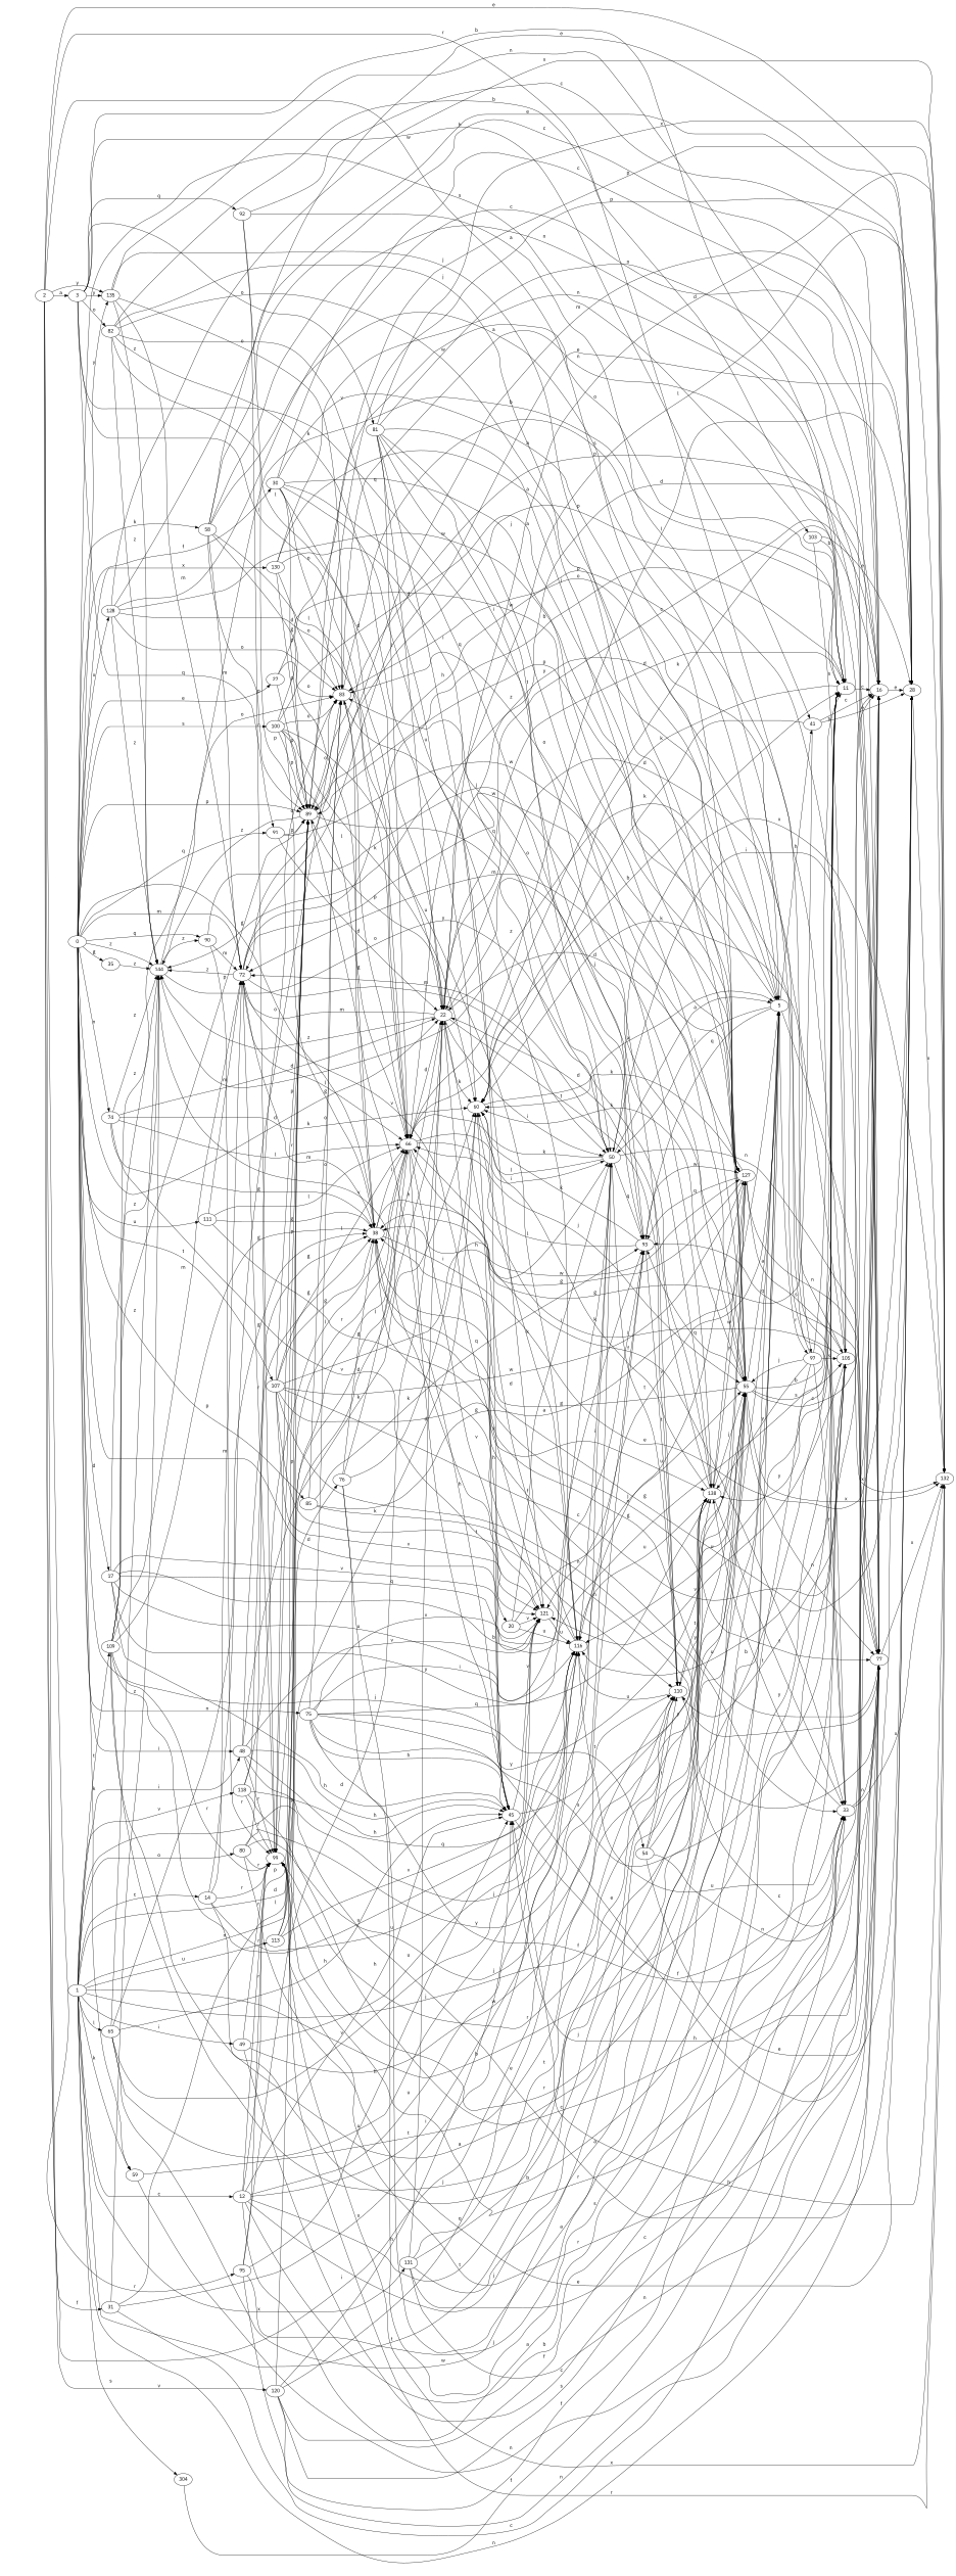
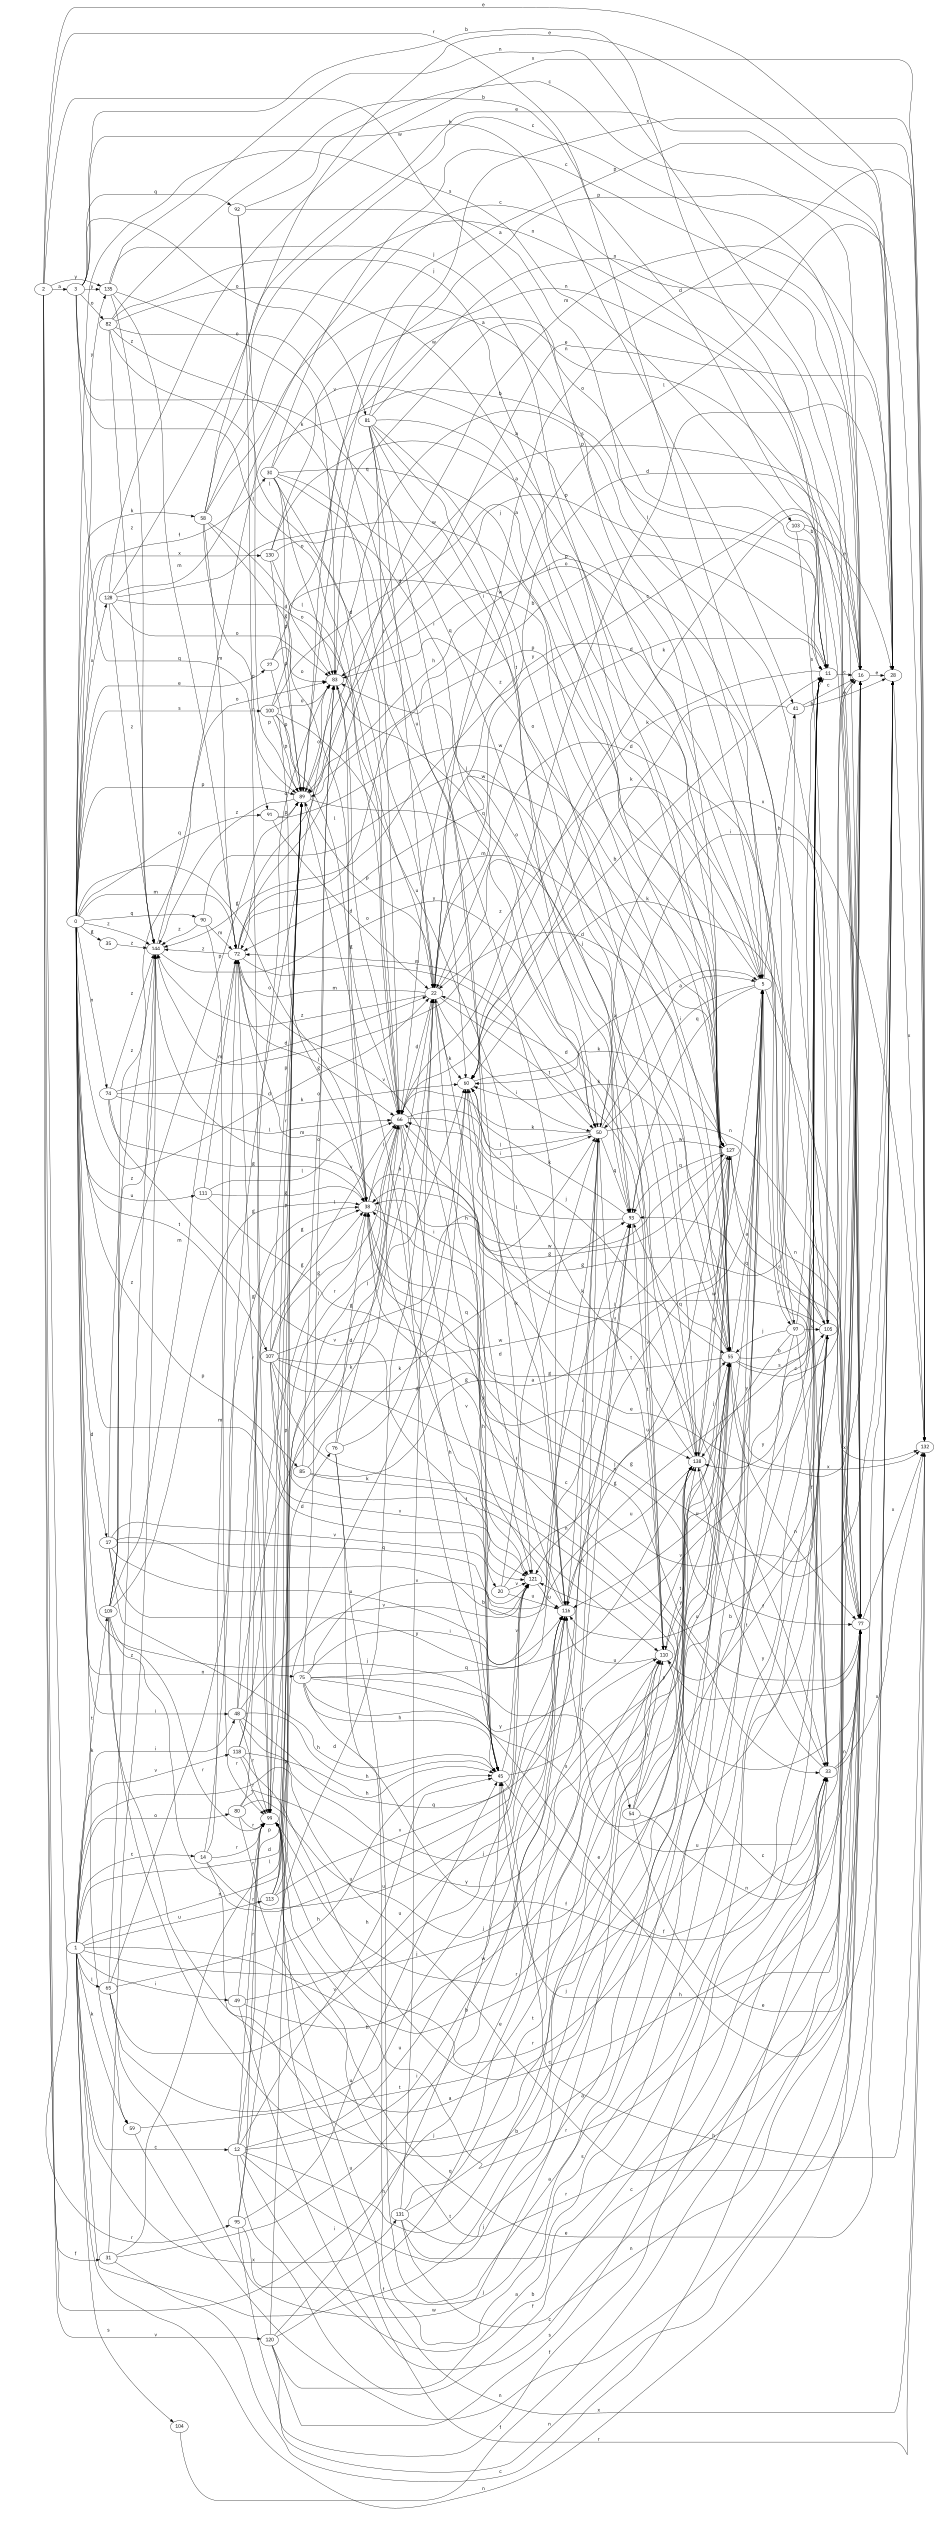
  strict digraph {
    fontname="IBM Plex Sans"
    rankdir=LR
    node [fontname="IBM Plex Sans"]
    edge [fontname="IBM Plex Sans"]
    0
    17
    20
    22
    27
    30
    35
    38
    n9 [label=48]
    54
    58
    59
    72
    74
    75
    85
    89
    90
    91
    100
    103
    107
    111
    128
    130
    135
    144
    11
    93
    121
    116
    138
    45
    55
    50
    110
    16
    60
    127
    83
    5
    28
    77
    66
    99
    33
    105
    132
    1
    12
    14
    49
    65
    76
    80
-   104 [label=304]
+   104
    109
    113
    118
    131
    2
    3
    31
    95
    97
    120
    41
    81
    82
    92
    0 -> 17 [label=d]
    0 -> 20 [label=d]
    0 -> 22 [label=d]
    0 -> 27 [label=e]
    0 -> 30 [label=f]
    0 -> 35 [label=g]
    0 -> 38 [label=g]
    0 -> n9 [label=i]
    0 -> 54 [label=j]
    0 -> 58 [label=k]
    0 -> 59 [label=k]
    0 -> 72 [label=m]
    0 -> 74 [label=n]
    0 -> 75 [label=n]
    0 -> 85 [label=p]
    0 -> 89 [label=p]
    0 -> 90 [label=q]
    0 -> 91 [label=q]
    0 -> 100 [label=s]
    0 -> 103 [label=s]
    0 -> 107 [label=t]
    0 -> 111 [label=u]
    0 -> 128 [label=x]
    0 -> 130 [label=x]
    0 -> 135 [label=y]
    0 -> 144 [label=z]
    17 -> 144 [label=z]
    17 -> 11 [label=b]
    17 -> 93 [label=q]
    17 -> 121 [label=v]
    17 -> 116 [label=u]
    17 -> 138 [label=y]
    17 -> 45 [label=h]
    20 -> 121 [label=v]
    20 -> 116 [label=u]
    20 -> 55 [label=j]
    20 -> 50 [label=i]
    22 -> 72 [label=m]
    22 -> 89 [label=p]
    22 -> 144 [label=z]
    22 -> 45 [label=h]
    22 -> 55 [label=j]
    22 -> 50 [label=i]
    22 -> 110 [label=t]
    22 -> 16 [label=c]
    22 -> 60 [label=k]
    27 -> 89 [label=p]
    27 -> 127 [label=w]
    27 -> 83 [label=o]
    30 -> 22 [label=d]
    30 -> 89 [label=p]
    30 -> 93 [label=q]
    30 -> 116 [label=u]
    30 -> 55 [label=j]
    30 -> 16 [label=c]
    30 -> 83 [label=o]
    30 -> 5 [label=a]
    35 -> 144 [label=z]
    38 -> 72 [label=m]
    38 -> 127 [label=w]
    38 -> 28 [label=e]
    38 -> 77 [label=n]
    38 -> 66 [label=l]
    n9 -> 93 [label=q]
    n9 -> 121 [label=v]
    n9 -> 45 [label=h]
    n9 -> 55 [label=j]
    n9 -> 60 [label=k]
    n9 -> 83 [label=o]
    n9 -> 99 [label=r]
    54 -> 11 [label=b]
    54 -> 138 [label=y]
    54 -> 110 [label=t]
    54 -> 28 [label=e]
    54 -> 77 [label=n]
    58 -> 38 [label=g]
    58 -> 72 [label=m]
    58 -> 89 [label=p]
    58 -> 16 [label=c]
    58 -> 5 [label=a]
    58 -> 28 [label=e]
    58 -> 77 [label=n]
    58 -> 66 [label=l]
    59 -> 110 [label=t]
    59 -> 77 [label=n]
    72 -> 144 [label=z]
    72 -> 11 [label=b]
    72 -> 121 [label=v]
    72 -> 50 [label=i]
    72 -> 127 [label=w]
    72 -> 28 [label=e]
    72 -> 66 [label=l]
    72 -> 99 [label=r]
    74 -> 22 [label=d]
    74 -> 38 [label=g]
    74 -> 144 [label=z]
    74 -> 121 [label=v]
    74 -> 60 [label=k]
    74 -> 66 [label=l]
    75 -> 93 [label=q]
    75 -> 121 [label=v]
    75 -> 138 [label=y]
    75 -> 45 [label=h]
    75 -> 50 [label=i]
    75 -> 83 [label=o]
    75 -> 28 [label=e]
    75 -> 33 [label=f]
    75 -> 105 [label=s]
    85 -> 93 [label=q]
    85 -> 83 [label=o]
    85 -> 5 [label=a]
    85 -> 77 [label=n]
    89 -> 144 [label=z]
    89 -> 45 [label=h]
    89 -> 50 [label=i]
    89 -> 83 [label=o]
    89 -> 99 [label=r]
    90 -> 72 [label=m]
-   144 -> 90 [label=z]
+   90 -> 144 [label=z]
    90 -> 55 [label=j]
    90 -> 99 [label=r]
    91 -> 22 [label=d]
    91 -> 89 [label=p]
    91 -> 127 [label=w]
    100 -> 38 [label=g]
    100 -> 89 [label=p]
    100 -> 116 [label=u]
-   100 -> 60 [label=k]
    100 -> 83 [label=o]
    100 -> 5 [label=a]
    100 -> 77 [label=n]
    100 -> 66 [label=l]
    103 -> 11 [label=b]
    103 -> 28 [label=e]
    103 -> 105 [label=s]
    107 -> 38 [label=g]
    107 -> 89 [label=p]
    107 -> 121 [label=v]
    107 -> 138 [label=y]
    107 -> 50 [label=i]
    107 -> 110 [label=t]
    107 -> 16 [label=c]
    107 -> 127 [label=w]
    107 -> 77 [label=n]
    107 -> 66 [label=l]
    111 -> 38 [label=g]
    111 -> 72 [label=m]
    111 -> 66 [label=l]
    111 -> 33 [label=f]
    128 -> 22 [label=d]
    128 -> 144 [label=z]
    128 -> 16 [label=c]
    128 -> 127 [label=w]
    128 -> 83 [label=o]
    128 -> 28 [label=e]
    128 -> 132 [label=x]
    130 -> 89 [label=p]
    130 -> 50 [label=i]
    130 -> 83 [label=o]
    130 -> 5 [label=a]
    130 -> 77 [label=n]
    135 -> 72 [label=m]
    135 -> 144 [label=z]
    135 -> 55 [label=j]
    135 -> 83 [label=o]
    135 -> 77 [label=n]
    144 -> 11 [label=b]
    144 -> 121 [label=v]
    144 -> 138 [label=y]
    11 -> 22 [label=d]
    11 -> 89 [label=p]
    11 -> 116 [label=u]
    11 -> 138 [label=y]
    11 -> 16 [label=c]
    11 -> 60 [label=k]
    11 -> 83 [label=o]
    93 -> 110 [label=t]
    93 -> 60 [label=k]
    93 -> 127 [label=w]
    93 -> 66 [label=l]
    121 -> 116 [label=u]
    116 -> 22 [label=d]
    116 -> 38 [label=g]
    116 -> 50 [label=i]
    116 -> 60 [label=k]
    138 -> 22 [label=d]
    138 -> 116 [label=u]
    138 -> 55 [label=j]
    138 -> 110 [label=t]
    138 -> 60 [label=k]
    138 -> 127 [label=w]
    138 -> 83 [label=o]
    138 -> 33 [label=f]
    45 -> 121 [label=v]
    45 -> 110 [label=t]
    45 -> 33 [label=f]
    55 -> 38 [label=g]
    55 -> 11 [label=b]
    55 -> 93 [label=q]
    55 -> 16 [label=c]
    55 -> 60 [label=k]
    55 -> 83 [label=o]
    55 -> 5 [label=a]
    55 -> 77 [label=n]
    55 -> 105 [label=s]
    55 -> 132 [label=x]
    50 -> 72 [label=m]
    50 -> 93 [label=q]
    50 -> 110 [label=t]
    50 -> 60 [label=k]
    50 -> 5 [label=a]
    50 -> 77 [label=n]
    50 -> 66 [label=l]
    50 -> 132 [label=x]
    110 -> 116 [label=u]
    110 -> 138 [label=y]
    110 -> 16 [label=c]
    16 -> 22 [label=d]
    16 -> 89 [label=p]
    16 -> 60 [label=k]
    16 -> 28 [label=e]
    16 -> 99 [label=r]
    60 -> 45 [label=h]
    60 -> 5 [label=a]
    127 -> 22 [label=d]
    127 -> 38 [label=g]
    127 -> 72 [label=m]
    127 -> 93 [label=q]
    127 -> 116 [label=u]
    127 -> 138 [label=y]
    127 -> 60 [label=k]
    127 -> 77 [label=n]
    127 -> 105 [label=s]
    83 -> 38 [label=g]
    83 -> 93 [label=q]
    83 -> 105 [label=s]
    5 -> 89 [label=p]
    5 -> 93 [label=q]
    5 -> 121 [label=v]
    5 -> 50 [label=i]
    5 -> 99 [label=r]
    5 -> 132 [label=x]
    5 -> 97 [label=r]
    5 -> 41 [label=h]
    28 -> 38 [label=g]
    28 -> 72 [label=m]
    28 -> 89 [label=p]
    28 -> 66 [label=l]
    28 -> 132 [label=x]
    77 -> 38 [label=g]
    77 -> 93 [label=q]
    77 -> 45 [label=h]
    77 -> 50 [label=i]
    77 -> 99 [label=r]
    77 -> 132 [label=x]
    66 -> 22 [label=d]
    66 -> 11 [label=b]
    66 -> 121 [label=v]
    66 -> 45 [label=h]
    66 -> 55 [label=j]
    66 -> 50 [label=i]
    66 -> 83 [label=o]
    66 -> 99 [label=r]
    66 -> 33 [label=f]
    99 -> 89 [label=p]
    99 -> 132 [label=x]
    33 -> 22 [label=d]
    33 -> 144 [label=z]
    33 -> 116 [label=u]
    33 -> 138 [label=y]
    33 -> 77 [label=n]
    33 -> 132 [label=x]
    105 -> 89 [label=p]
    105 -> 144 [label=z]
    105 -> 121 [label=v]
    105 -> 116 [label=u]
    105 -> 110 [label=t]
    105 -> 60 [label=k]
    105 -> 66 [label=l]
    132 -> 22 [label=d]
    132 -> 89 [label=p]
    132 -> 45 [label=h]
    132 -> 66 [label=l]
    132 -> 99 [label=r]
    1 -> 22 [label=d]
    1 -> n9 [label=i]
    1 -> 59 [label=k]
    1 -> 11 [label=b]
    1 -> 55 [label=j]
    1 -> 110 [label=t]
    1 -> 28 [label=e]
    1 -> 77 [label=n]
    1 -> 12 [label=c]
    1 -> 14 [label=c]
    1 -> 49 [label=i]
    1 -> 65 [label=l]
    1 -> 76 [label=n]
    1 -> 80 [label=o]
    1 -> 104 [label=s]
    1 -> 109 [label=t]
    1 -> 113 [label=u]
    1 -> 118 [label=v]
    1 -> 131 [label=x]
    12 -> 89 [label=p]
    12 -> 11 [label=b]
    12 -> 116 [label=u]
    12 -> 45 [label=h]
    12 -> 55 [label=j]
    12 -> 50 [label=i]
    12 -> 110 [label=t]
    12 -> 99 [label=r]
    12 -> 33 [label=f]
    14 -> 72 [label=m]
    14 -> 11 [label=b]
    14 -> 116 [label=u]
    14 -> 83 [label=o]
    14 -> 99 [label=r]
    49 -> 116 [label=u]
    49 -> 16 [label=c]
    49 -> 127 [label=w]
    49 -> 99 [label=r]
    65 -> 38 [label=g]
    65 -> 144 [label=z]
    65 -> 121 [label=v]
    65 -> 116 [label=u]
    65 -> 45 [label=h]
    65 -> 127 [label=w]
    76 -> 38 [label=g]
    76 -> 60 [label=k]
    76 -> 5 [label=a]
    76 -> 66 [label=l]
    76 -> 105 [label=s]
    80 -> 38 [label=g]
    80 -> 138 [label=y]
    80 -> 55 [label=j]
    80 -> 28 [label=e]
    80 -> 99 [label=r]
    104 -> 33 [label=f]
    109 -> 38 [label=g]
    109 -> 72 [label=m]
    109 -> 89 [label=p]
    109 -> 144 [label=z]
    109 -> 116 [label=u]
    109 -> 55 [label=j]
    109 -> 83 [label=o]
    109 -> 5 [label=a]
    109 -> 99 [label=r]
    113 -> 22 [label=d]
    113 -> 89 [label=p]
    113 -> 121 [label=v]
    113 -> 60 [label=k]
    118 -> 38 [label=g]
    118 -> 45 [label=h]
    118 -> 16 [label=c]
    118 -> 66 [label=l]
    118 -> 99 [label=r]
    131 -> 22 [label=d]
    131 -> 55 [label=j]
    131 -> 110 [label=t]
    131 -> 16 [label=c]
    131 -> 5 [label=a]
    131 -> 77 [label=n]
    2 -> 135 [label=y]
    2 -> 50 [label=i]
    2 -> 127 [label=w]
    2 -> 28 [label=e]
    2 -> 3 [label=a]
    2 -> 31 [label=f]
    2 -> 95 [label=r]
    2 -> 97 [label=r]
    2 -> 120 [label=v]
    3 -> 91 [label=q]
    3 -> 135 [label=y]
    3 -> 11 [label=b]
    3 -> 93 [label=q]
    3 -> 66 [label=l]
    3 -> 41 [label=h]
    3 -> 81 [label=o]
    3 -> 82 [label=o]
    3 -> 92 [label=q]
    31 -> 144 [label=z]
    31 -> 116 [label=u]
    31 -> 16 [label=c]
    31 -> 66 [label=l]
    95 -> 22 [label=d]
    95 -> 45 [label=h]
    95 -> 55 [label=j]
    95 -> 77 [label=n]
    95 -> 99 [label=r]
    97 -> 11 [label=b]
    97 -> 138 [label=y]
    97 -> 55 [label=j]
    97 -> 83 [label=o]
    97 -> 99 [label=r]
    97 -> 33 [label=f]
    97 -> 105 [label=s]
    120 -> 89 [label=p]
    120 -> 93 [label=q]
    120 -> 45 [label=h]
    120 -> 5 [label=a]
    120 -> 33 [label=f]
    120 -> 105 [label=s]
    41 -> 38 [label=g]
    41 -> 16 [label=c]
    41 -> 60 [label=k]
    41 -> 28 [label=e]
    81 -> 22 [label=d]
    81 -> 138 [label=y]
    81 -> 45 [label=h]
    81 -> 55 [label=j]
    81 -> 50 [label=i]
    81 -> 110 [label=t]
    81 -> 77 [label=n]
    81 -> 66 [label=l]
    81 -> 132 [label=x]
    82 -> 144 [label=z]
    82 -> 11 [label=b]
    82 -> 121 [label=v]
    82 -> 55 [label=j]
    82 -> 60 [label=k]
    82 -> 127 [label=w]
    82 -> 66 [label=l]
    92 -> 89 [label=p]
    92 -> 16 [label=c]
    92 -> 5 [label=a]
    92 -> 99 [label=r]
  }
